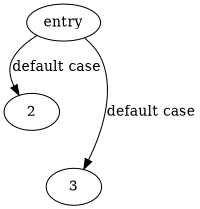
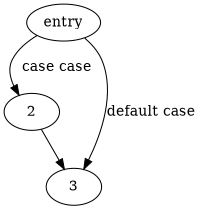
  digraph {
    n1 [label=entry]
    2
    3
-   n1 -> 2 [label="default case"]
+   n1 -> 2 [label="case case"]
    n1 -> 3 [label="default case"]
+   2 -> 3
  }
